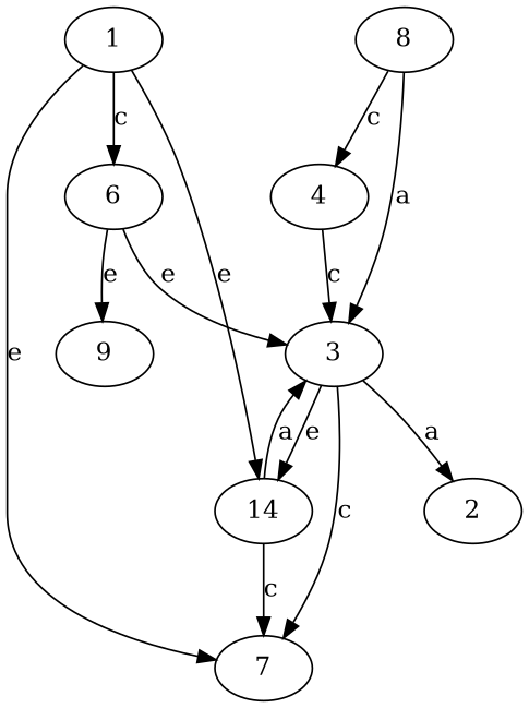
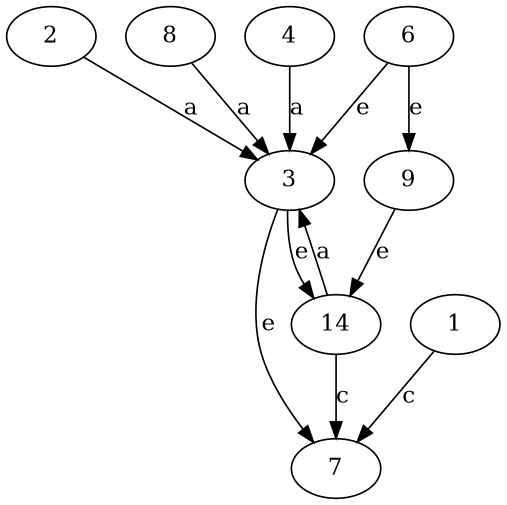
  strict digraph {
    2
    3
    7
    n4 [label=14]
    n5 [label=8]
    4
    1
    6
    9
-   3 -> 2 [label=a]
-   3 -> 7 [label=c]
+   2 -> 3 [label=a]
+   3 -> 7 [label=e]
    3 -> n4 [label=e]
    n4 -> 3 [label=a]
    n4 -> 7 [label=c]
    n5 -> 3 [label=a]
-   n5 -> 4 [label=c]
-   4 -> 3 [label=c]
-   1 -> 7 [label=e]
-   1 -> n4 [label=e]
-   1 -> 6 [label=c]
+   4 -> 3 [label=a]
+   1 -> 7 [label=c]
+   9 -> n4 [label=e]
    6 -> 3 [label=e]
    6 -> 9 [label=e]
  }
